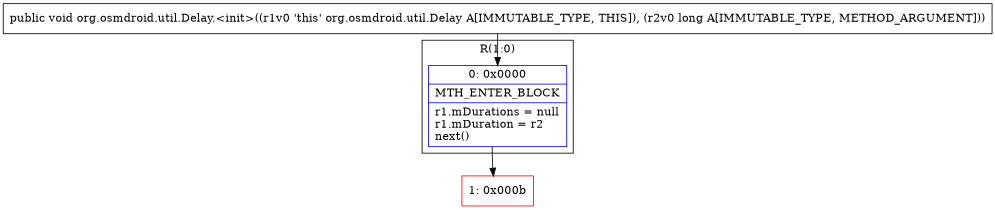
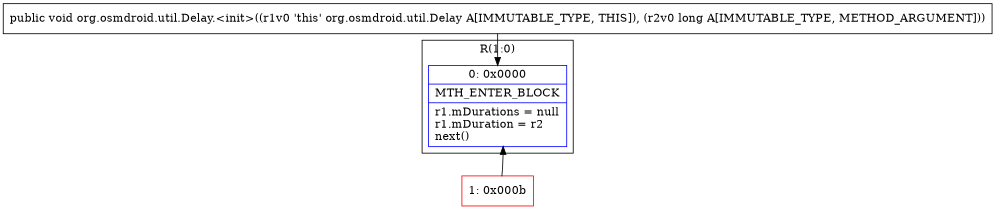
  digraph {
    fontname="DejaVu Serif"
    node [shape=record fontname="DejaVu Serif"]
    edge [fontname="DejaVu Serif"]
    n1 [color=blue label="{0\:\ 0x0000|MTH_ENTER_BLOCK\l|r1.mDurations = null\lr1.mDuration = r2\lnext()\l}"]
    n2 [color=red label="{1\:\ 0x000b}"]
    n3 [label="{public void org.osmdroid.util.Delay.\<init\>((r1v0 'this' org.osmdroid.util.Delay A[IMMUTABLE_TYPE, THIS]), (r2v0 long A[IMMUTABLE_TYPE, METHOD_ARGUMENT])) }"]
    subgraph cluster_1 {
      label="R(1:0)"
      n1
    }
-   n1 -> n2
+   n2 -> n1
    n3 -> n1
  }
